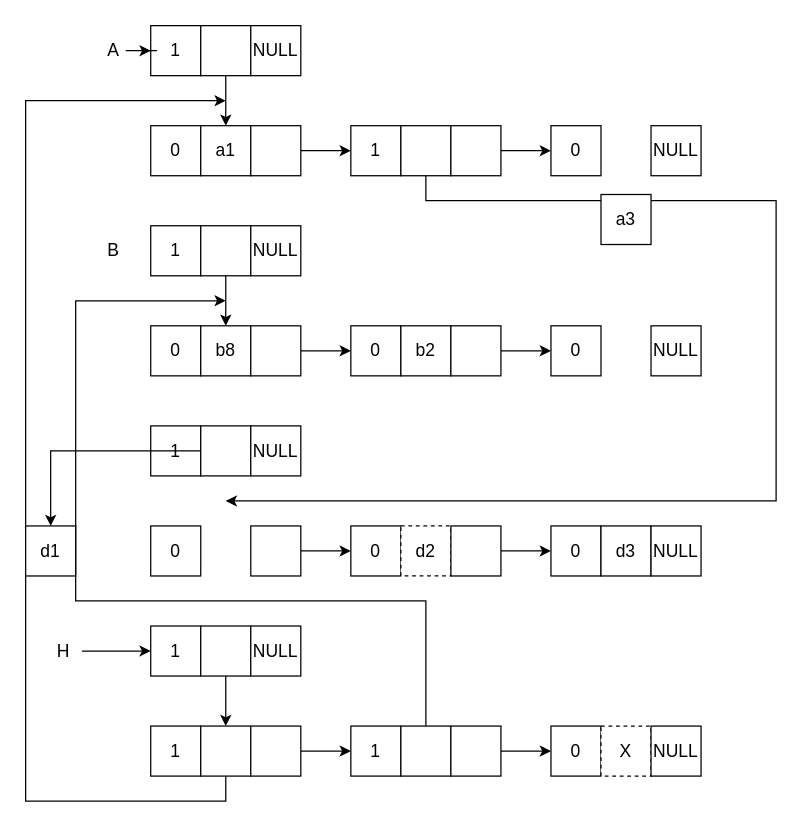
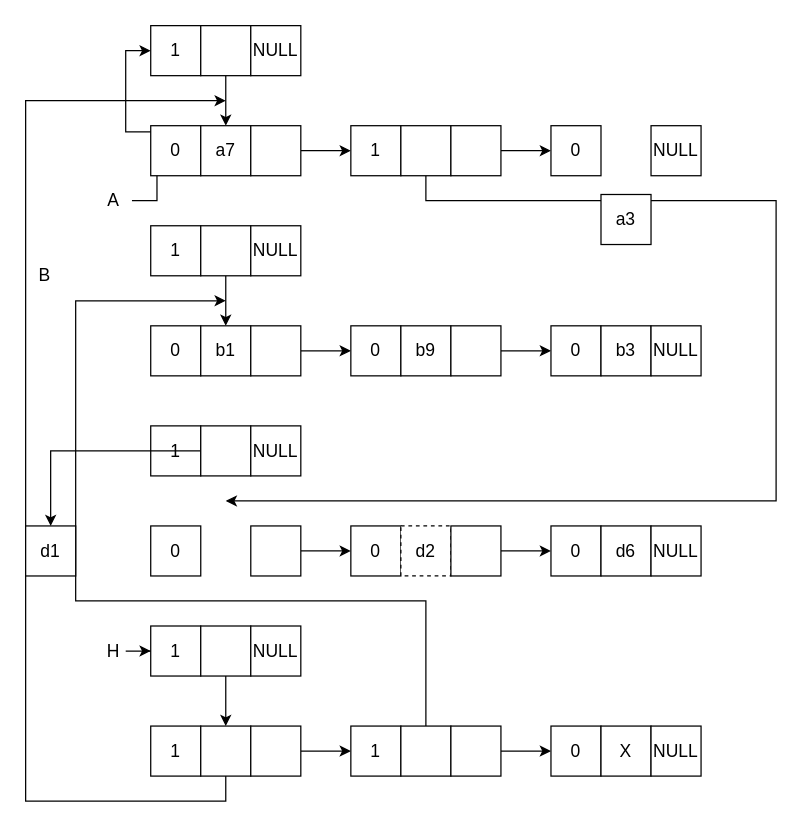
  <mxCell id="0" />
  <mxCell id="1" parent="0" />
  <mxCell id="2" value="1" style="rounded=0;whiteSpace=wrap;html=1;fontSize=14;" vertex="1" parent="1"><mxGeometry x="120" y="580" width="40" height="40" as="geometry" /></mxCell>
  <mxCell id="3" style="edgeStyle=orthogonalEdgeStyle;rounded=0;orthogonalLoop=1;jettySize=auto;html=1;fontSize=14;" edge="1" parent="1" source="4"><mxGeometry relative="1" as="geometry"><mxPoint x="180" y="80" as="targetPoint" /><Array as="points"><mxPoint x="180" y="640" /><mxPoint x="20" y="640" /></Array></mxGeometry></mxCell>
  <mxCell id="4" value="" style="rounded=0;whiteSpace=wrap;html=1;fontSize=14;" vertex="1" parent="1"><mxGeometry x="160" y="580" width="40" height="40" as="geometry" /></mxCell>
  <mxCell id="5" style="edgeStyle=orthogonalEdgeStyle;rounded=0;orthogonalLoop=1;jettySize=auto;html=1;entryX=0;entryY=0.5;entryDx=0;entryDy=0;fontSize=14;" edge="1" parent="1" source="6" target="7"><mxGeometry relative="1" as="geometry" /></mxCell>
  <mxCell id="6" value="" style="rounded=0;whiteSpace=wrap;html=1;fontSize=14;" vertex="1" parent="1"><mxGeometry x="200" y="580" width="40" height="40" as="geometry" /></mxCell>
  <mxCell id="7" value="1" style="rounded=0;whiteSpace=wrap;html=1;fontSize=14;" vertex="1" parent="1"><mxGeometry x="280" y="580" width="40" height="40" as="geometry" /></mxCell>
  <mxCell id="8" style="edgeStyle=orthogonalEdgeStyle;rounded=0;orthogonalLoop=1;jettySize=auto;html=1;fontSize=14;" edge="1" parent="1" source="9"><mxGeometry relative="1" as="geometry"><mxPoint x="180" y="240" as="targetPoint" /><Array as="points"><mxPoint x="340" y="480" /><mxPoint x="60" y="480" /></Array></mxGeometry></mxCell>
  <mxCell id="9" value="" style="rounded=0;whiteSpace=wrap;html=1;fontSize=14;" vertex="1" parent="1"><mxGeometry x="320" y="580" width="40" height="40" as="geometry" /></mxCell>
  <mxCell id="10" style="edgeStyle=orthogonalEdgeStyle;rounded=0;orthogonalLoop=1;jettySize=auto;html=1;entryX=0;entryY=0.5;entryDx=0;entryDy=0;fontSize=14;" edge="1" parent="1" source="11" target="12"><mxGeometry relative="1" as="geometry" /></mxCell>
  <mxCell id="11" value="" style="rounded=0;whiteSpace=wrap;html=1;fontSize=14;" vertex="1" parent="1"><mxGeometry x="360" y="580" width="40" height="40" as="geometry" /></mxCell>
  <mxCell id="12" value="0" style="rounded=0;whiteSpace=wrap;html=1;fontSize=14;" vertex="1" parent="1"><mxGeometry x="440" y="580" width="40" height="40" as="geometry" /></mxCell>
- <mxCell id="13" value="X" style="rounded=0;whiteSpace=wrap;html=1;fontSize=14;dashed=1;" vertex="1" parent="1"><mxGeometry x="480" y="580" width="40" height="40" as="geometry" /></mxCell>
+ <mxCell id="13" value="X" style="rounded=0;whiteSpace=wrap;html=1;fontSize=14;" vertex="1" parent="1"><mxGeometry x="480" y="580" width="40" height="40" as="geometry" /></mxCell>
  <mxCell id="14" value="NULL" style="rounded=0;whiteSpace=wrap;html=1;fontSize=14;" vertex="1" parent="1"><mxGeometry x="520" y="580" width="40" height="40" as="geometry" /></mxCell>
  <mxCell id="15" style="edgeStyle=orthogonalEdgeStyle;rounded=0;orthogonalLoop=1;jettySize=auto;html=1;entryX=0;entryY=0.5;entryDx=0;entryDy=0;fontSize=14;" edge="1" parent="1" source="16" target="66"><mxGeometry relative="1" as="geometry" /></mxCell>
- <mxCell id="16" value="H" style="text;html=1;align=center;verticalAlign=middle;resizable=0;points=[];autosize=1;strokeColor=none;fillColor=none;fontSize=14;" vertex="1" parent="1"><mxGeometry x="35" y="510" width="30" height="20" as="geometry" /></mxCell>
+ <mxCell id="16" value="H" style="text;html=1;align=center;verticalAlign=middle;resizable=0;points=[];autosize=1;strokeColor=none;fillColor=none;fontSize=14;" vertex="1" parent="1"><mxGeometry x="75" y="510" width="30" height="20" as="geometry" /></mxCell>
  <mxCell id="17" value="0" style="rounded=0;whiteSpace=wrap;html=1;fontSize=14;" vertex="1" parent="1"><mxGeometry x="120" y="260" width="40" height="40" as="geometry" /></mxCell>
- <mxCell id="18" value="b8" style="rounded=0;whiteSpace=wrap;html=1;fontSize=14;" vertex="1" parent="1"><mxGeometry x="160" y="260" width="40" height="40" as="geometry" /></mxCell>
+ <mxCell id="18" value="b1" style="rounded=0;whiteSpace=wrap;html=1;fontSize=14;" vertex="1" parent="1"><mxGeometry x="160" y="260" width="40" height="40" as="geometry" /></mxCell>
  <mxCell id="19" style="edgeStyle=orthogonalEdgeStyle;rounded=0;orthogonalLoop=1;jettySize=auto;html=1;entryX=0;entryY=0.5;entryDx=0;entryDy=0;fontSize=14;" edge="1" parent="1" source="20" target="21"><mxGeometry relative="1" as="geometry" /></mxCell>
  <mxCell id="20" value="" style="rounded=0;whiteSpace=wrap;html=1;fontSize=14;" vertex="1" parent="1"><mxGeometry x="200" y="260" width="40" height="40" as="geometry" /></mxCell>
  <mxCell id="21" value="0" style="rounded=0;whiteSpace=wrap;html=1;fontSize=14;" vertex="1" parent="1"><mxGeometry x="280" y="260" width="40" height="40" as="geometry" /></mxCell>
- <mxCell id="22" value="b2" style="rounded=0;whiteSpace=wrap;html=1;fontSize=14;" vertex="1" parent="1"><mxGeometry x="320" y="260" width="40" height="40" as="geometry" /></mxCell>
+ <mxCell id="22" value="b9" style="rounded=0;whiteSpace=wrap;html=1;fontSize=14;" vertex="1" parent="1"><mxGeometry x="320" y="260" width="40" height="40" as="geometry" /></mxCell>
  <mxCell id="23" style="edgeStyle=orthogonalEdgeStyle;rounded=0;orthogonalLoop=1;jettySize=auto;html=1;entryX=0;entryY=0.5;entryDx=0;entryDy=0;fontSize=14;" edge="1" parent="1" source="24" target="25"><mxGeometry relative="1" as="geometry" /></mxCell>
  <mxCell id="24" value="" style="rounded=0;whiteSpace=wrap;html=1;fontSize=14;" vertex="1" parent="1"><mxGeometry x="360" y="260" width="40" height="40" as="geometry" /></mxCell>
  <mxCell id="25" value="0" style="rounded=0;whiteSpace=wrap;html=1;fontSize=14;" vertex="1" parent="1"><mxGeometry x="440" y="260" width="40" height="40" as="geometry" /></mxCell>
+ <mxCell id="26" value="b3" style="rounded=0;whiteSpace=wrap;html=1;fontSize=14;" vertex="1" parent="1"><mxGeometry x="480" y="260" width="40" height="40" as="geometry" /></mxCell>
  <mxCell id="27" value="NULL" style="rounded=0;whiteSpace=wrap;html=1;fontSize=14;" vertex="1" parent="1"><mxGeometry x="520" y="260" width="40" height="40" as="geometry" /></mxCell>
  <mxCell id="28" value="1" style="rounded=0;whiteSpace=wrap;html=1;fontSize=14;" vertex="1" parent="1"><mxGeometry x="120" y="180" width="40" height="40" as="geometry" /></mxCell>
  <mxCell id="29" style="edgeStyle=orthogonalEdgeStyle;rounded=0;orthogonalLoop=1;jettySize=auto;html=1;entryX=0.5;entryY=0;entryDx=0;entryDy=0;fontSize=14;" edge="1" parent="1" source="30" target="18"><mxGeometry relative="1" as="geometry" /></mxCell>
  <mxCell id="30" value="" style="rounded=0;whiteSpace=wrap;html=1;fontSize=14;" vertex="1" parent="1"><mxGeometry x="160" y="180" width="40" height="40" as="geometry" /></mxCell>
  <mxCell id="31" value="NULL" style="rounded=0;whiteSpace=wrap;html=1;fontSize=14;" vertex="1" parent="1"><mxGeometry x="200" y="180" width="40" height="40" as="geometry" /></mxCell>
- <mxCell id="32" value="B" style="text;html=1;align=center;verticalAlign=middle;resizable=0;points=[];autosize=1;strokeColor=none;fillColor=none;fontSize=14;" vertex="1" parent="1"><mxGeometry x="75" y="190" width="30" height="20" as="geometry" /></mxCell>
+ <mxCell id="32" value="B" style="text;html=1;align=center;verticalAlign=middle;resizable=0;points=[];autosize=1;strokeColor=none;fillColor=none;fontSize=14;" vertex="1" parent="1"><mxGeometry x="20" y="210" width="30" height="20" as="geometry" /></mxCell>
  <mxCell id="33" value="1" style="rounded=0;whiteSpace=wrap;html=1;fontSize=14;" vertex="1" parent="1"><mxGeometry x="120" width="40" height="40" as="geometry" y="20" /></mxCell>
  <mxCell id="34" style="edgeStyle=orthogonalEdgeStyle;rounded=0;orthogonalLoop=1;jettySize=auto;html=1;entryX=0.5;entryY=0;entryDx=0;entryDy=0;fontSize=14;" edge="1" parent="1" source="35" target="40"><mxGeometry relative="1" as="geometry" /></mxCell>
  <mxCell id="35" value="" style="rounded=0;whiteSpace=wrap;html=1;fontSize=14;" vertex="1" parent="1"><mxGeometry x="160" width="40" height="40" as="geometry" y="20" /></mxCell>
  <mxCell id="36" value="NULL" style="rounded=0;whiteSpace=wrap;html=1;fontSize=14;" vertex="1" parent="1"><mxGeometry x="200" width="40" height="40" as="geometry" y="20" /></mxCell>
  <mxCell id="37" style="edgeStyle=orthogonalEdgeStyle;rounded=0;orthogonalLoop=1;jettySize=auto;html=1;entryX=0;entryY=0.5;entryDx=0;entryDy=0;fontSize=14;" edge="1" parent="1" source="38" target="33"><mxGeometry relative="1" as="geometry" /></mxCell>
- <mxCell id="38" value="A" style="text;html=1;align=center;verticalAlign=middle;resizable=0;points=[];autosize=1;strokeColor=none;fillColor=none;fontSize=14;" vertex="1" parent="1"><mxGeometry x="75" y="30" width="30" height="20" as="geometry" /></mxCell>
+ <mxCell id="38" value="A" style="text;html=1;align=center;verticalAlign=middle;resizable=0;points=[];autosize=1;strokeColor=none;fillColor=none;fontSize=14;" vertex="1" parent="1"><mxGeometry x="75" y="150" width="30" height="20" as="geometry" /></mxCell>
  <mxCell id="39" value="0" style="rounded=0;whiteSpace=wrap;html=1;fontSize=14;" vertex="1" parent="1"><mxGeometry x="120" y="100" width="40" height="40" as="geometry" /></mxCell>
- <mxCell id="40" value="a1" style="rounded=0;whiteSpace=wrap;html=1;fontSize=14;" vertex="1" parent="1"><mxGeometry x="160" y="100" width="40" height="40" as="geometry" /></mxCell>
+ <mxCell id="40" value="a7" style="rounded=0;whiteSpace=wrap;html=1;fontSize=14;" vertex="1" parent="1"><mxGeometry x="160" y="100" width="40" height="40" as="geometry" /></mxCell>
  <mxCell id="41" style="edgeStyle=orthogonalEdgeStyle;rounded=0;orthogonalLoop=1;jettySize=auto;html=1;entryX=0;entryY=0.5;entryDx=0;entryDy=0;fontSize=14;" edge="1" parent="1" source="42" target="43"><mxGeometry relative="1" as="geometry" /></mxCell>
  <mxCell id="42" value="" style="rounded=0;whiteSpace=wrap;html=1;fontSize=14;" vertex="1" parent="1"><mxGeometry x="200" y="100" width="40" height="40" as="geometry" /></mxCell>
  <mxCell id="43" value="1" style="rounded=0;whiteSpace=wrap;html=1;fontSize=14;" vertex="1" parent="1"><mxGeometry x="280" y="100" width="40" height="40" as="geometry" /></mxCell>
  <mxCell id="44" style="edgeStyle=orthogonalEdgeStyle;rounded=0;orthogonalLoop=1;jettySize=auto;html=1;fontSize=14;" edge="1" parent="1" source="45"><mxGeometry relative="1" as="geometry"><mxPoint x="180" y="400" as="targetPoint" /><Array as="points"><mxPoint x="340" y="160" /><mxPoint x="620" y="160" /></Array></mxGeometry></mxCell>
  <mxCell id="45" value="" style="rounded=0;whiteSpace=wrap;html=1;fontSize=14;" vertex="1" parent="1"><mxGeometry x="320" y="100" width="40" height="40" as="geometry" /></mxCell>
  <mxCell id="46" style="edgeStyle=orthogonalEdgeStyle;rounded=0;orthogonalLoop=1;jettySize=auto;html=1;entryX=0;entryY=0.5;entryDx=0;entryDy=0;fontSize=14;" edge="1" parent="1" source="47" target="48"><mxGeometry relative="1" as="geometry" /></mxCell>
  <mxCell id="47" value="" style="rounded=0;whiteSpace=wrap;html=1;fontSize=14;" vertex="1" parent="1"><mxGeometry x="360" y="100" width="40" height="40" as="geometry" /></mxCell>
  <mxCell id="48" value="0" style="rounded=0;whiteSpace=wrap;html=1;fontSize=14;" vertex="1" parent="1"><mxGeometry x="440" y="100" width="40" height="40" as="geometry" /></mxCell>
  <mxCell id="49" value="a3" style="rounded=0;whiteSpace=wrap;html=1;fontSize=14;" vertex="1" parent="1"><mxGeometry x="480" y="155" width="40" height="40" as="geometry" /></mxCell>
  <mxCell id="50" value="NULL" style="rounded=0;whiteSpace=wrap;html=1;fontSize=14;" vertex="1" parent="1"><mxGeometry x="520" y="100" width="40" height="40" as="geometry" /></mxCell>
  <mxCell id="51" value="1" style="rounded=0;whiteSpace=wrap;html=1;fontSize=14;" vertex="1" parent="1"><mxGeometry x="120" y="340" width="40" height="40" as="geometry" /></mxCell>
  <mxCell id="52" style="edgeStyle=orthogonalEdgeStyle;rounded=0;orthogonalLoop=1;jettySize=auto;html=1;entryX=0.5;entryY=0;entryDx=0;entryDy=0;fontSize=14;" edge="1" parent="1" source="53" target="56"><mxGeometry relative="1" as="geometry" /></mxCell>
  <mxCell id="53" value="" style="rounded=0;whiteSpace=wrap;html=1;fontSize=14;" vertex="1" parent="1"><mxGeometry x="160" y="340" width="40" height="40" as="geometry" /></mxCell>
  <mxCell id="54" value="NULL" style="rounded=0;whiteSpace=wrap;html=1;fontSize=14;" vertex="1" parent="1"><mxGeometry x="200" y="340" width="40" height="40" as="geometry" /></mxCell>
  <mxCell id="55" value="0" style="rounded=0;whiteSpace=wrap;html=1;fontSize=14;" vertex="1" parent="1"><mxGeometry x="120" y="420" width="40" height="40" as="geometry" /></mxCell>
  <mxCell id="56" value="d1" style="rounded=0;whiteSpace=wrap;html=1;fontSize=14;" vertex="1" parent="1"><mxGeometry x="20" y="420" width="40" height="40" as="geometry" /></mxCell>
  <mxCell id="57" style="edgeStyle=orthogonalEdgeStyle;rounded=0;orthogonalLoop=1;jettySize=auto;html=1;entryX=0;entryY=0.5;entryDx=0;entryDy=0;fontSize=14;" edge="1" parent="1" source="58" target="59"><mxGeometry relative="1" as="geometry" /></mxCell>
  <mxCell id="58" value="" style="rounded=0;whiteSpace=wrap;html=1;fontSize=14;" vertex="1" parent="1"><mxGeometry x="200" y="420" width="40" height="40" as="geometry" /></mxCell>
  <mxCell id="59" value="0" style="rounded=0;whiteSpace=wrap;html=1;fontSize=14;" vertex="1" parent="1"><mxGeometry x="280" y="420" width="40" height="40" as="geometry" /></mxCell>
  <mxCell id="60" value="d2" style="rounded=0;whiteSpace=wrap;html=1;fontSize=14;dashed=1;" vertex="1" parent="1"><mxGeometry x="320" y="420" width="40" height="40" as="geometry" /></mxCell>
  <mxCell id="61" style="edgeStyle=orthogonalEdgeStyle;rounded=0;orthogonalLoop=1;jettySize=auto;html=1;entryX=0;entryY=0.5;entryDx=0;entryDy=0;fontSize=14;" edge="1" parent="1" source="62" target="63"><mxGeometry relative="1" as="geometry" /></mxCell>
  <mxCell id="62" value="" style="rounded=0;whiteSpace=wrap;html=1;fontSize=14;" vertex="1" parent="1"><mxGeometry x="360" y="420" width="40" height="40" as="geometry" /></mxCell>
  <mxCell id="63" value="0" style="rounded=0;whiteSpace=wrap;html=1;fontSize=14;" vertex="1" parent="1"><mxGeometry x="440" y="420" width="40" height="40" as="geometry" /></mxCell>
- <mxCell id="64" value="d3" style="rounded=0;whiteSpace=wrap;html=1;fontSize=14;" vertex="1" parent="1"><mxGeometry x="480" y="420" width="40" height="40" as="geometry" /></mxCell>
+ <mxCell id="64" value="d6" style="rounded=0;whiteSpace=wrap;html=1;fontSize=14;" vertex="1" parent="1"><mxGeometry x="480" y="420" width="40" height="40" as="geometry" /></mxCell>
  <mxCell id="65" value="NULL" style="rounded=0;whiteSpace=wrap;html=1;fontSize=14;" vertex="1" parent="1"><mxGeometry x="520" y="420" width="40" height="40" as="geometry" /></mxCell>
  <mxCell id="66" value="1" style="rounded=0;whiteSpace=wrap;html=1;fontSize=14;" vertex="1" parent="1"><mxGeometry x="120" y="500" width="40" height="40" as="geometry" /></mxCell>
  <mxCell id="67" style="edgeStyle=orthogonalEdgeStyle;rounded=0;orthogonalLoop=1;jettySize=auto;html=1;entryX=0.5;entryY=0;entryDx=0;entryDy=0;fontSize=14;" edge="1" parent="1" source="68" target="4"><mxGeometry relative="1" as="geometry" /></mxCell>
  <mxCell id="68" value="" style="rounded=0;whiteSpace=wrap;html=1;fontSize=14;" vertex="1" parent="1"><mxGeometry x="160" y="500" width="40" height="40" as="geometry" /></mxCell>
  <mxCell id="69" value="NULL" style="rounded=0;whiteSpace=wrap;html=1;fontSize=14;" vertex="1" parent="1"><mxGeometry x="200" y="500" width="40" height="40" as="geometry" /></mxCell>
